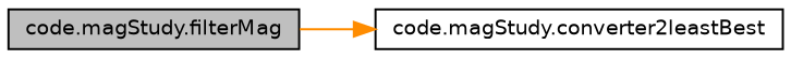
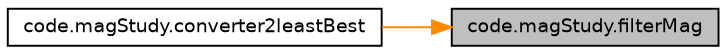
  digraph {
    rankdir=LR
    node [color=black fontname=Helvetica fontsize=10 shape=record style=filled]
    n1 [fillcolor=grey75 fontcolor=black height=0.2 label="code.magStudy.filterMag" width=0.4]
    n2 [fillcolor=white height=0.2 label="code.magStudy.converter2leastBest" width=0.4]
-   n1 -> n2 [color=darkorange fontname=Helvetica fontsize=10 labelfontname=Helvetica labelfontsize=10 style=solid]
+   n2 -> n1 [color=darkorange fontname=Helvetica fontsize=10 labelfontname=Helvetica labelfontsize=10 style=solid]
  }
